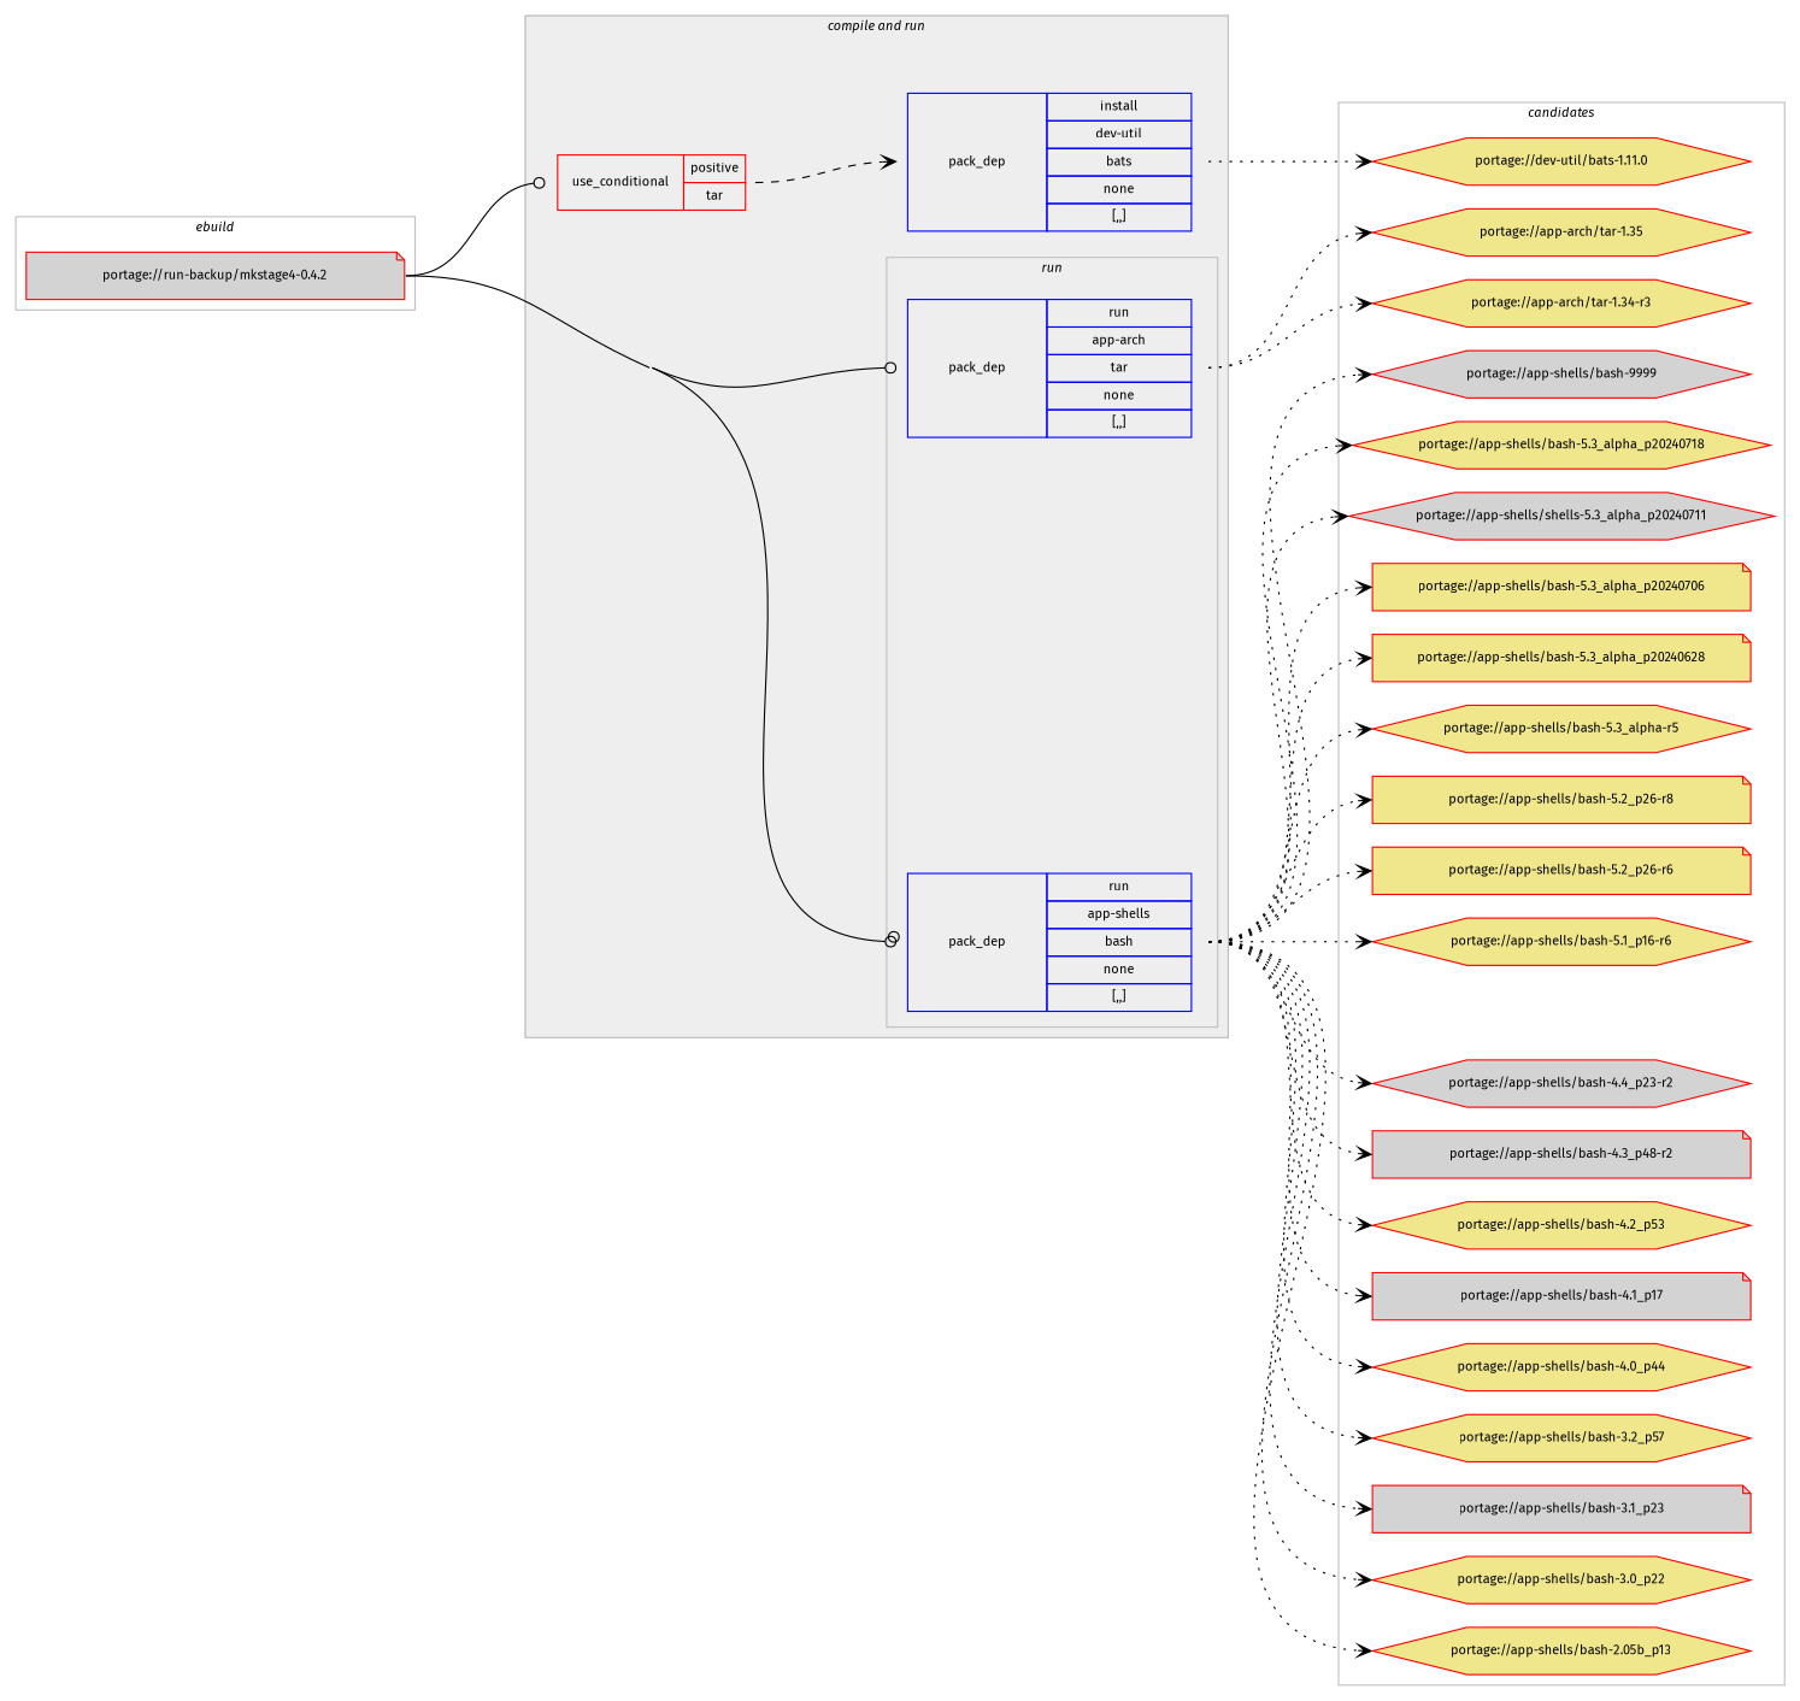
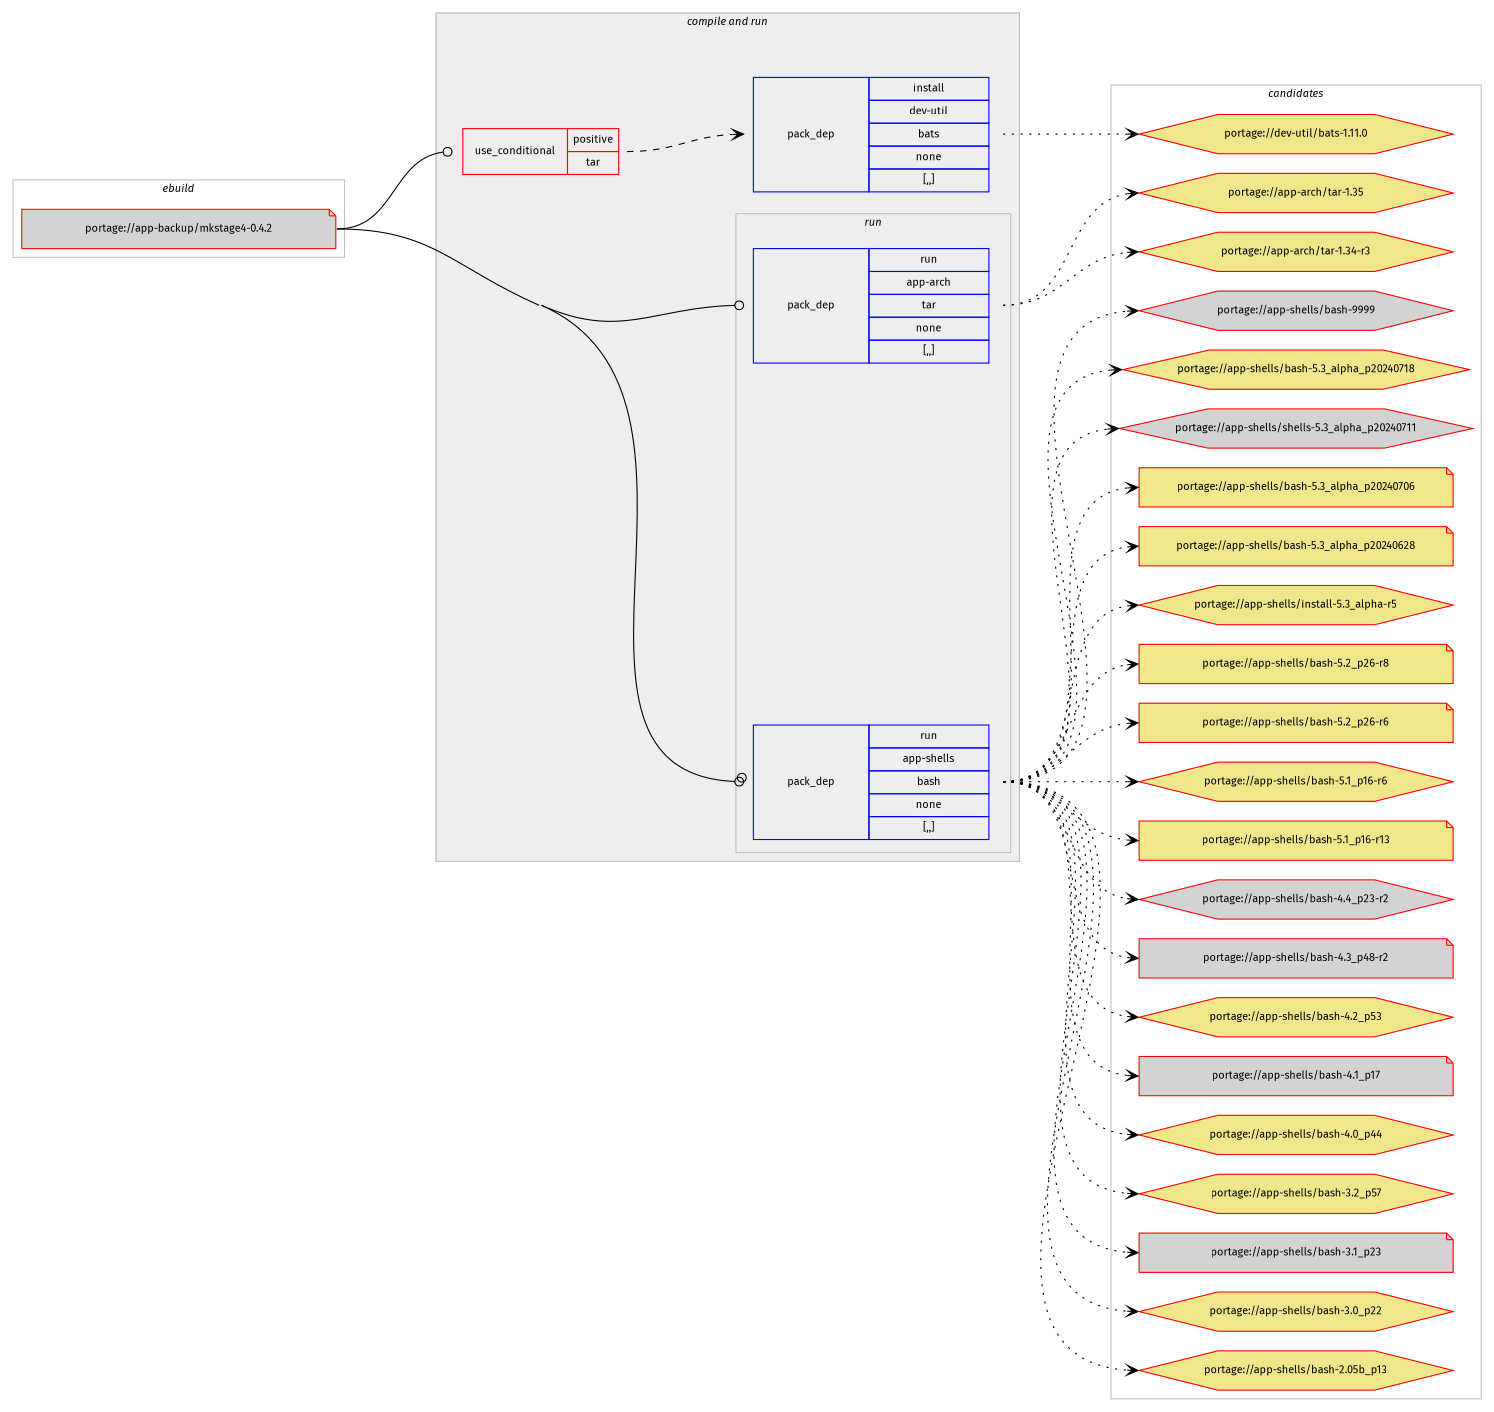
  digraph {
    compound=true
    concentrate=true
    fontname="Fira Sans"
    fontsize=10
    newrank=true
    rankdir=LR
    ranksep=1.5
    node [color=red fillcolor=khaki fontname="Fira Sans" fontsize=10 shape=hexagon style=filled]
    edge [arrowhead=vee fontname="Fira Sans" headport=w style=dotted tailport=e weight=100]
-   n1 [fillcolor=lightgrey label="portage://run-backup/mkstage4-0.4.2" shape=note width=4]
+   n1 [fillcolor=lightgrey label="portage://app-backup/mkstage4-0.4.2" shape=note width=4]
    n2 [color=blue label=<<TABLE BORDER="0" CELLBORDER="1" CELLSPACING="0" CELLPADDING="4" WIDTH="220"><TR><TD ROWSPAN="6" CELLPADDING="30">pack_dep</TD></TR><TR><TD WIDTH="110">install</TD></TR><TR><TD>dev-util</TD></TR><TR><TD>bats</TD></TR><TR><TD>none</TD></TR><TR><TD>[,,]</TD></TR></TABLE>> shape=none fillcolor="" style=""]
    n3 [label=<<TABLE BORDER="0" CELLBORDER="1" CELLSPACING="0" CELLPADDING="4"><TR><TD ROWSPAN="3" CELLPADDING="10">use_conditional</TD></TR><TR><TD>positive</TD></TR><TR><TD>tar</TD></TR></TABLE>> shape=none fillcolor="" style=""]
    n4 [color=blue label=<<TABLE BORDER="0" CELLBORDER="1" CELLSPACING="0" CELLPADDING="4" WIDTH="220"><TR><TD ROWSPAN="6" CELLPADDING="30">pack_dep</TD></TR><TR><TD WIDTH="110">run</TD></TR><TR><TD>app-arch</TD></TR><TR><TD>tar</TD></TR><TR><TD>none</TD></TR><TR><TD>[,,]</TD></TR></TABLE>> shape=none fillcolor="" style=""]
    n5 [color=blue label=<<TABLE BORDER="0" CELLBORDER="1" CELLSPACING="0" CELLPADDING="4" WIDTH="220"><TR><TD ROWSPAN="6" CELLPADDING="30">pack_dep</TD></TR><TR><TD WIDTH="110">run</TD></TR><TR><TD>app-shells</TD></TR><TR><TD>bash</TD></TR><TR><TD>none</TD></TR><TR><TD>[,,]</TD></TR></TABLE>> shape=none fillcolor="" style=""]
    n6 [label="portage://dev-util/bats-1.11.0" width=4]
    n7 [label="portage://app-arch/tar-1.35" width=4]
    n8 [label="portage://app-arch/tar-1.34-r3" width=4]
    n9 [fillcolor=lightgrey label="portage://app-shells/bash-9999" width=4]
    n10 [label="portage://app-shells/bash-5.3_alpha_p20240718" width=4]
    n11 [fillcolor=lightgrey label="portage://app-shells/shells-5.3_alpha_p20240711" width=4]
    n12 [label="portage://app-shells/bash-5.3_alpha_p20240706" shape=note width=4]
    n13 [label="portage://app-shells/bash-5.3_alpha_p20240628" shape=note width=4]
-   n14 [label="portage://app-shells/bash-5.3_alpha-r5" width=4]
+   n14 [label="portage://app-shells/install-5.3_alpha-r5" width=4]
    n15 [label="portage://app-shells/bash-5.2_p26-r8" shape=note width=4]
    n16 [label="portage://app-shells/bash-5.2_p26-r6" shape=note width=4]
    n17 [label="portage://app-shells/bash-5.1_p16-r6" width=4]
+   n18 [label="portage://app-shells/bash-5.1_p16-r13" shape=note width=4]
    n19 [fillcolor=lightgrey label="portage://app-shells/bash-4.4_p23-r2" width=4]
    n20 [fillcolor=lightgrey label="portage://app-shells/bash-4.3_p48-r2" shape=note width=4]
    n21 [label="portage://app-shells/bash-4.2_p53" width=4]
    n22 [fillcolor=lightgrey label="portage://app-shells/bash-4.1_p17" shape=note width=4]
    n23 [label="portage://app-shells/bash-4.0_p44" width=4]
    n24 [label="portage://app-shells/bash-3.2_p57" width=4]
    n25 [fillcolor=lightgrey label="portage://app-shells/bash-3.1_p23" shape=note width=4]
    n26 [label="portage://app-shells/bash-3.0_p22" width=4]
    n27 [label="portage://app-shells/bash-2.05b_p13" width=4]
    subgraph cluster_1 {
      color=gray
      label=<<i>dependencies</i>>
      subgraph cluster_2 {
        color=gray
        fillcolor="#eeeeee"
        label=<<i>compile</i>>
        style=filled
        subgraph sub_3 {
          color=gray
          fillcolor="#eeeeee"
          label=<<i>compile</i>>
          style=filled
          n3
          subgraph sub_4 {
            color=gray
            fillcolor="#eeeeee"
            label=<<i>compile</i>>
            style=filled
            n2
          }
        }
      }
      subgraph cluster_5 {
        color=gray
        fillcolor="#eeeeee"
        label=<<i>compile and run</i>>
        style=filled
      }
      subgraph cluster_6 {
        color=gray
        fillcolor="#eeeeee"
        label=<<i>run</i>>
        style=filled
        subgraph sub_7 {
          color=gray
          fillcolor="#eeeeee"
          label=<<i>run</i>>
          style=filled
          n4
        }
        subgraph sub_8 {
          color=gray
          fillcolor="#eeeeee"
          label=<<i>run</i>>
          style=filled
          n5
        }
      }
    }
    subgraph cluster_9 {
      color=gray
      label=<<i>ebuild</i>>
      n1
    }
    subgraph cluster_10 {
      color=gray
      label=<<i>candidates</i>>
      rank=same
      subgraph sub_11 {
        color=black
        label=<<i>candidates</i>>
        nodesep=1
        rank=same
        n6
      }
      subgraph sub_12 {
        color=black
        label=<<i>candidates</i>>
        nodesep=1
        rank=same
        n7
        n8
      }
      subgraph sub_13 {
        color=black
        label=<<i>candidates</i>>
        nodesep=1
        rank=same
        n9
        n10
        n11
        n12
        n13
        n14
        n15
        n16
        n17
+       n18
        n19
        n20
        n21
        n22
        n23
        n24
        n25
        n26
        n27
      }
    }
    n1 -> n3 [arrowhead=odot style=solid weight=20]
    n1 -> n4 [arrowhead=odot style=solid weight=20]
    n1 -> n5 [arrowhead=odot style=solid weight=20]
    n2 -> n6
    n3 -> n2 [style=dashed weight=20]
    n4 -> n7
    n4 -> n8
    n5 -> n9
    n5 -> n10
    n5 -> n11
    n5 -> n12
    n5 -> n13
    n5 -> n14
    n5 -> n15
    n5 -> n16
    n5 -> n17
+   n5 -> n18
    n5 -> n19
    n5 -> n20
    n5 -> n21
    n5 -> n22
    n5 -> n23
    n5 -> n24
    n5 -> n25
    n5 -> n26
    n5 -> n27
  }
